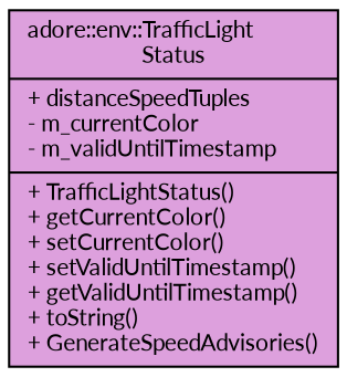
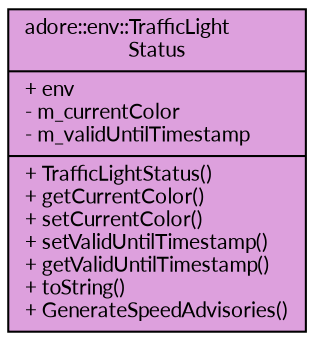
  digraph {
    fontname=Lato
-   n1 [color=black fillcolor=plum fontcolor=black fontname=Lato fontsize=10 height=0.2 label="{adore::env::TrafficLight\lStatus\n|+ distanceSpeedTuples\l- m_currentColor\l- m_validUntilTimestamp\l|+ TrafficLightStatus()\l+ getCurrentColor()\l+ setCurrentColor()\l+ setValidUntilTimestamp()\l+ getValidUntilTimestamp()\l+ toString()\l+ GenerateSpeedAdvisories()\l}" shape=record style=filled width=0.4]
+   n1 [color=black fillcolor=plum fontcolor=black fontname=Lato fontsize=10 height=0.2 label="{adore::env::TrafficLight\lStatus\n|+ env\l- m_currentColor\l- m_validUntilTimestamp\l|+ TrafficLightStatus()\l+ getCurrentColor()\l+ setCurrentColor()\l+ setValidUntilTimestamp()\l+ getValidUntilTimestamp()\l+ toString()\l+ GenerateSpeedAdvisories()\l}" shape=record style=filled width=0.4]
  }
